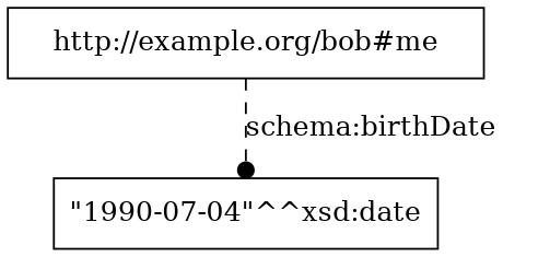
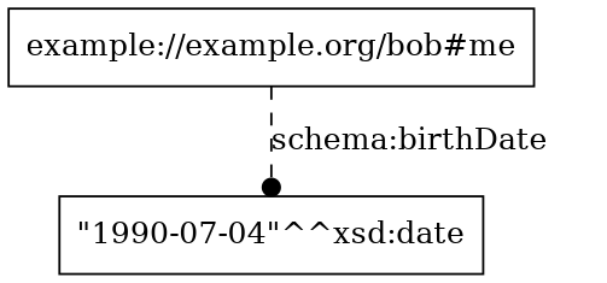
  digraph {
    node [shape=rect]
    n1 [label="\"1990-07-04\"^^xsd:date"]
-   n2 [label="http://example.org/bob#me"]
+   n2 [label="example://example.org/bob#me"]
    n2 -> n1 [label="schema:birthDate     " style=dashed arrowhead=dot]
  }
